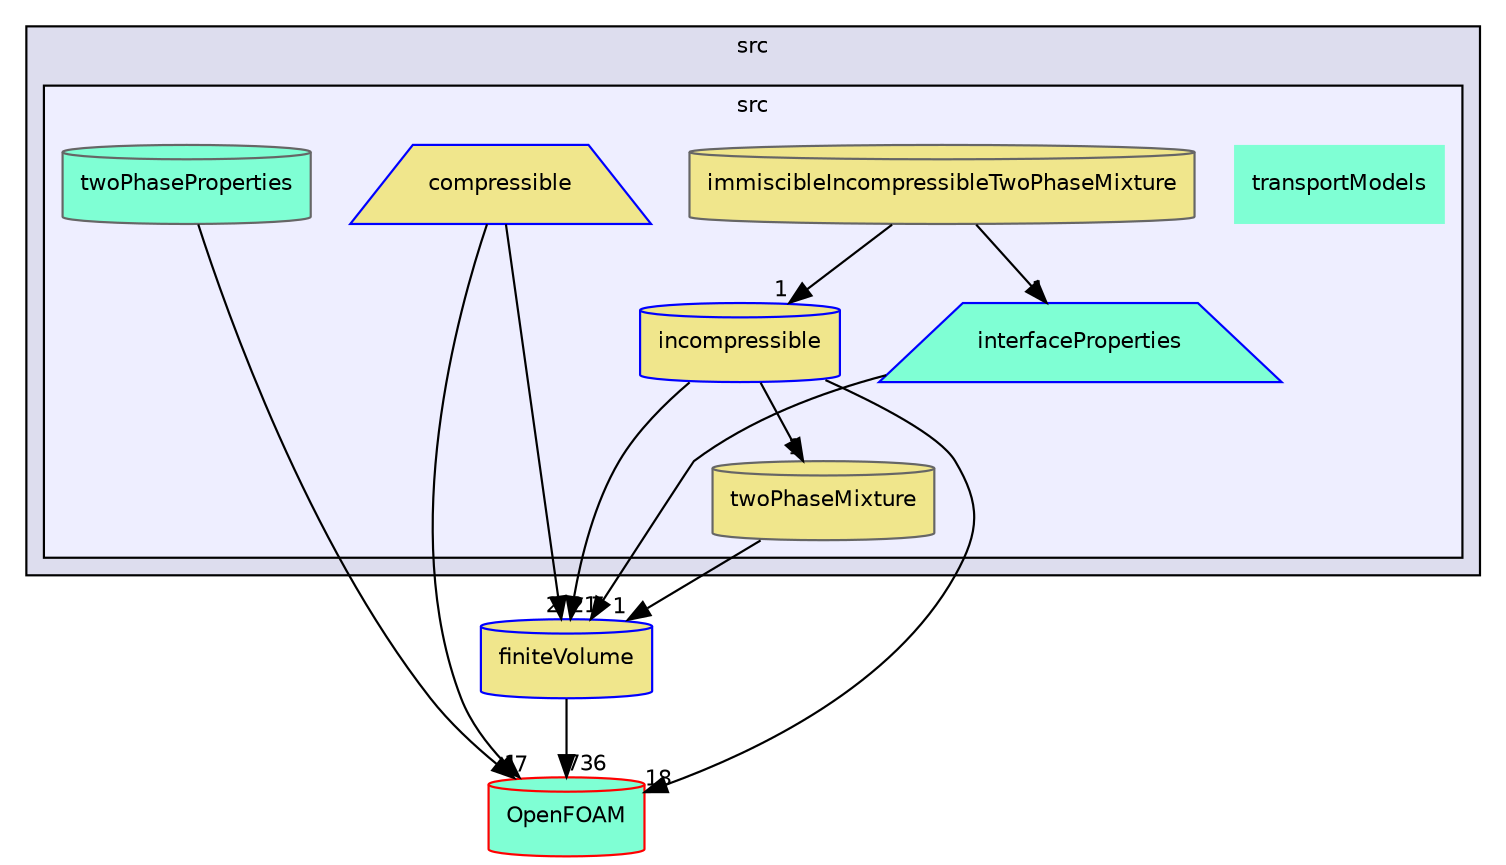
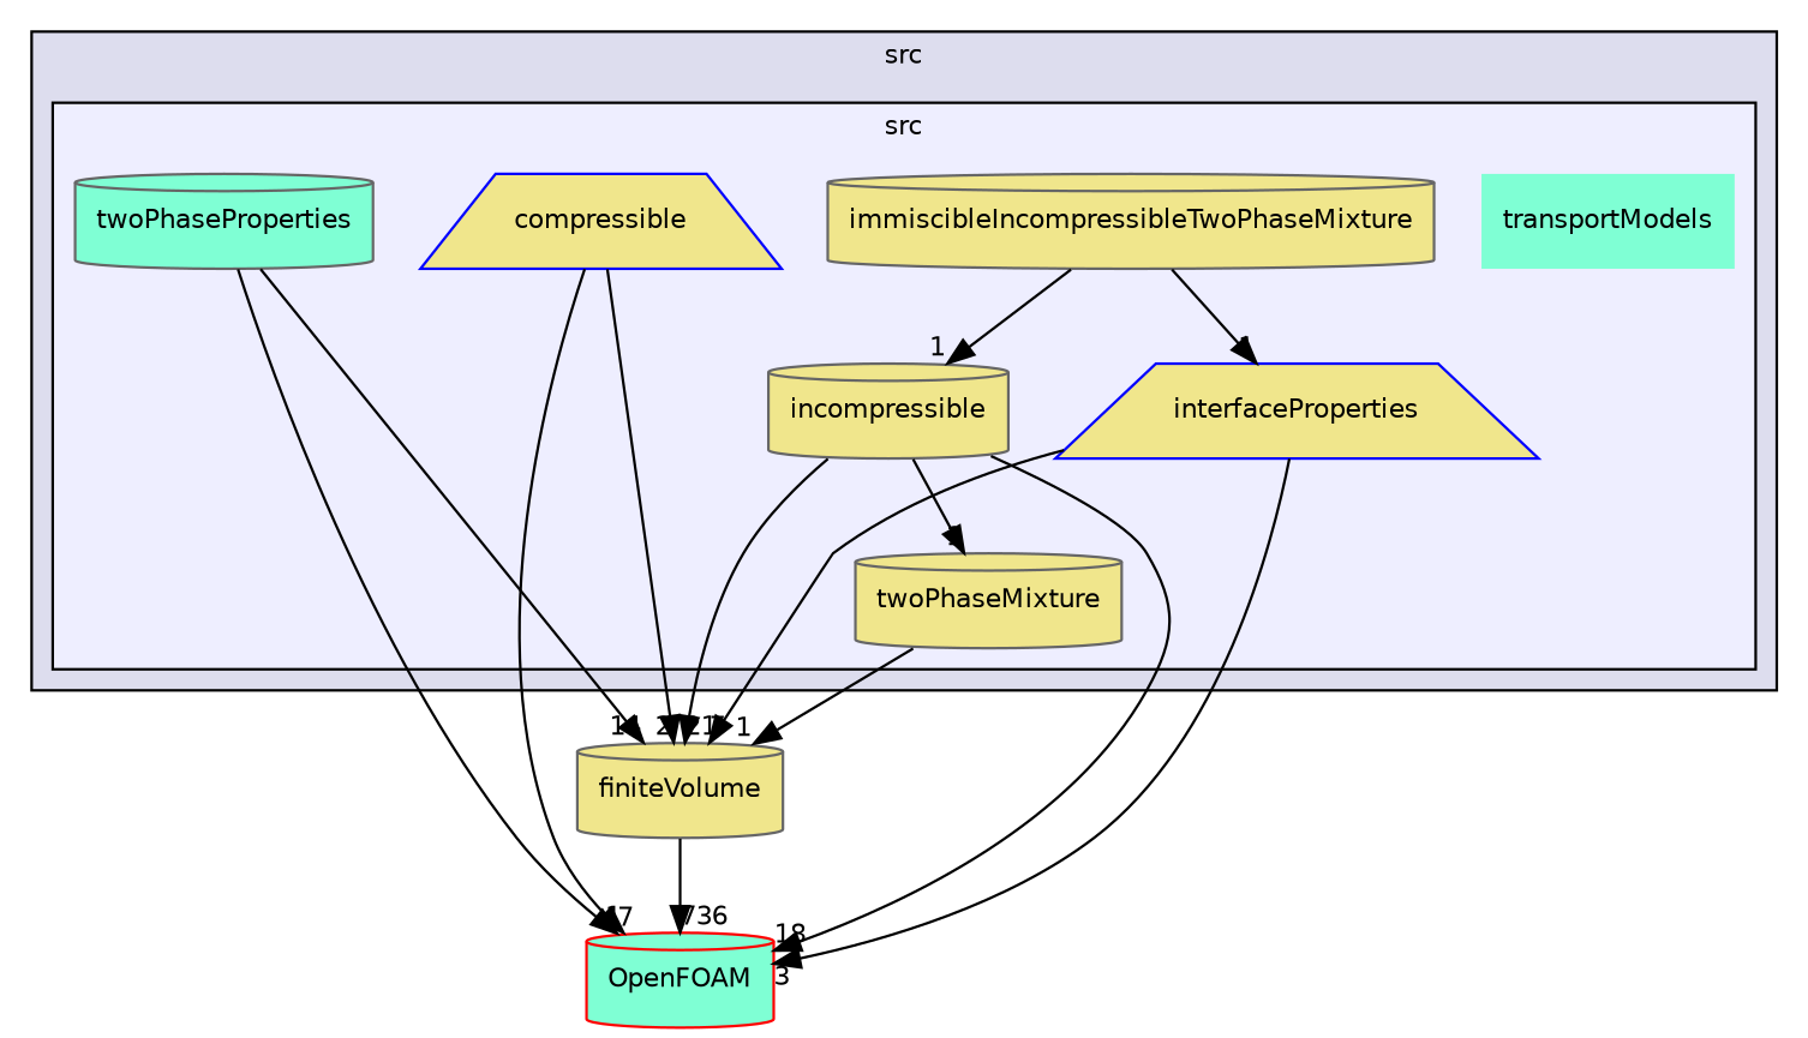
  digraph {
    compound=true
    node [color=blue fillcolor=khaki fontname=Helvetica fontsize=10 shape=cylinder style=filled]
    edge [headlabel=1 labeldistance=1.5 labelfontname=Helvetica labelfontsize=10]
    n1 [fillcolor=aquamarine label=transportModels shape=plaintext]
    n2 [label=compressible shape=trapezium]
    n3 [color=gray40 label=immiscibleIncompressibleTwoPhaseMixture]
-   n4 [label=incompressible]
-   n5 [fillcolor=aquamarine label=interfaceProperties shape=trapezium]
+   n4 [color=gray40 label=incompressible]
+   n5 [label=interfaceProperties shape=trapezium]
    n6 [color=gray40 label=twoPhaseMixture]
    n7 [color=gray40 fillcolor=aquamarine label=twoPhaseProperties]
-   n8 [label=finiteVolume]
+   n8 [color=gray40 label=finiteVolume]
    n9 [color=red fillcolor=aquamarine label=OpenFOAM]
    subgraph cluster_1 {
      bgcolor="#ddddee"
      fontname=Helvetica
      fontsize=10
      label=src
      pencolor=black
      subgraph cluster_2 {
        bgcolor="#eeeeff"
        fontname=Helvetica
        fontsize=10
        label=src
        pencolor=black
        n1
        n2
        n3
        n4
        n5
        n6
        n7
      }
    }
    n2 -> n8 [headlabel=2]
    n2 -> n9
    n3 -> n4
    n3 -> n5
    n4 -> n6
    n4 -> n8 [headlabel=21]
    n4 -> n9 [headlabel=18]
    n5 -> n8 [headlabel=7]
+   n5 -> n9 [headlabel=3]
    n6 -> n8
+   n7 -> n8 [headlabel=14]
    n7 -> n9 [headlabel=7]
    n8 -> n9 [headlabel=736]
  }
